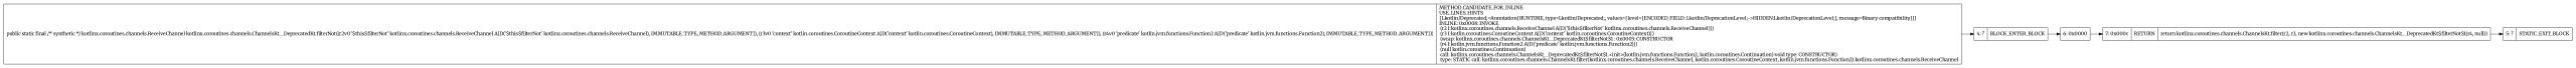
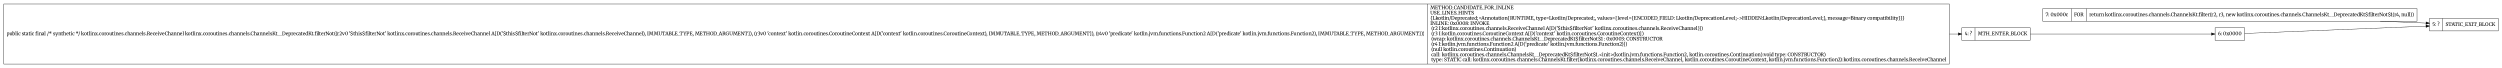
  digraph {
    fontname=Merriweather
    rankdir=LR
    node [fontname=Merriweather shape=record]
    edge [fontname=Merriweather]
-   n1 [label="{4\:\ ?|BLOCK_ENTER_BLOCK\l}"]
+   n1 [label="{4\:\ ?|MTH_ENTER_BLOCK\l}"]
    n2 [label="{6\:\ 0x0000}"]
-   n3 [label="{7\:\ 0x000c|RETURN\l|return kotlinx.coroutines.channels.ChannelsKt.filter(r2, r3, new kotlinx.coroutines.channels.ChannelsKt__DeprecatedKt$filterNot$1(r4, null))\l}"]
+   n3 [label="{7\:\ 0x000c|FOR\l|return kotlinx.coroutines.channels.ChannelsKt.filter(r2, r3, new kotlinx.coroutines.channels.ChannelsKt__DeprecatedKt$filterNot$1(r4, null))\l}"]
    n4 [label="{5\:\ ?|STATIC_EXIT_BLOCK\l}"]
    n5 [label="{public static final \/* synthetic *\/ kotlinx.coroutines.channels.ReceiveChannel kotlinx.coroutines.channels.ChannelsKt__DeprecatedKt.filterNot((r2v0 '$this$filterNot' kotlinx.coroutines.channels.ReceiveChannel A[D('$this$filterNot' kotlinx.coroutines.channels.ReceiveChannel), IMMUTABLE_TYPE, METHOD_ARGUMENT]), (r3v0 'context' kotlin.coroutines.CoroutineContext A[D('context' kotlin.coroutines.CoroutineContext), IMMUTABLE_TYPE, METHOD_ARGUMENT]), (r4v0 'predicate' kotlin.jvm.functions.Function2 A[D('predicate' kotlin.jvm.functions.Function2), IMMUTABLE_TYPE, METHOD_ARGUMENT]))  | METHOD_CANDIDATE_FOR_INLINE\lUSE_LINES_HINTS\l\{Lkotlin\/Deprecated;=Annotation\{RUNTIME, type=Lkotlin\/Deprecated;, values=\{level=\{ENCODED_FIELD: Lkotlin\/DeprecationLevel;\-\>HIDDEN:Lkotlin\/DeprecationLevel;\}, message=Binary compatibility\}\}\}\lINLINE: 0x0008: INVOKE  \l  (r2 I:kotlinx.coroutines.channels.ReceiveChannel A[D('$this$filterNot' kotlinx.coroutines.channels.ReceiveChannel)])\l  (r3 I:kotlin.coroutines.CoroutineContext A[D('context' kotlin.coroutines.CoroutineContext)])\l  (wrap: kotlinx.coroutines.channels.ChannelsKt__DeprecatedKt$filterNot$1 : 0x0003: CONSTRUCTOR  \l  (r4 I:kotlin.jvm.functions.Function2 A[D('predicate' kotlin.jvm.functions.Function2)])\l  (null kotlin.coroutines.Continuation)\l call: kotlinx.coroutines.channels.ChannelsKt__DeprecatedKt$filterNot$1.\<init\>(kotlin.jvm.functions.Function2, kotlin.coroutines.Continuation):void type: CONSTRUCTOR)\l type: STATIC call: kotlinx.coroutines.channels.ChannelsKt.filter(kotlinx.coroutines.channels.ReceiveChannel, kotlin.coroutines.CoroutineContext, kotlin.jvm.functions.Function2):kotlinx.coroutines.channels.ReceiveChannel\l}"]
    n1 -> n2
-   n2 -> n3
+   n2 -> n4
    n3 -> n4
    n5 -> n1
  }
